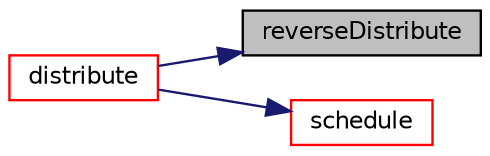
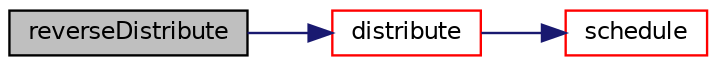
  digraph {
    rankdir=LR
    node [color=red fontname=Helvetica fontsize=10 shape=record]
    edge [color=midnightblue fontname=Helvetica fontsize=10 labelfontname=Helvetica labelfontsize=10 style=solid]
    n1 [color=black fillcolor=grey75 fontcolor=black height=0.2 label=reverseDistribute style=filled width=0.4]
    n2 [height=0.2 label=distribute width=0.4]
    n3 [height=0.2 label=schedule width=0.4]
-   n2 -> n1
+   n1 -> n2
    n2 -> n3
  }
